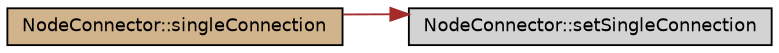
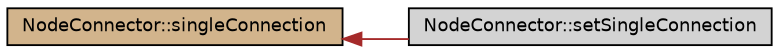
  digraph {
    rankdir=LR
    node [color=black fontname=Helvetica fontsize=10 shape=record style=filled]
    n1 [fillcolor=tan fontcolor=black height=0.2 label="NodeConnector::singleConnection" width=0.4]
    n2 [fillcolor=lightgrey height=0.2 label="NodeConnector::setSingleConnection" width=0.4]
-   n2 -> n1 [color=brown dir=back fontname=Helvetica fontsize=10 labelfontname=Helvetica labelfontsize=10 style=solid]
+   n1 -> n2 [color=brown dir=back fontname=Helvetica fontsize=10 labelfontname=Helvetica labelfontsize=10 style=solid]
  }
